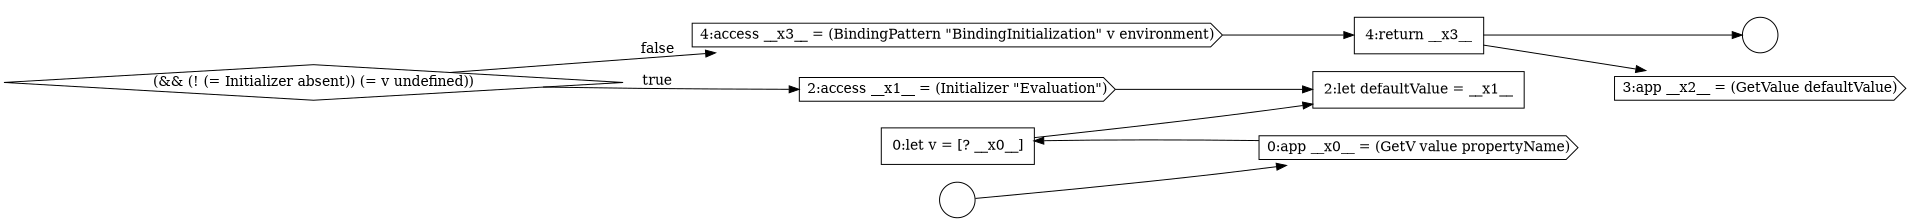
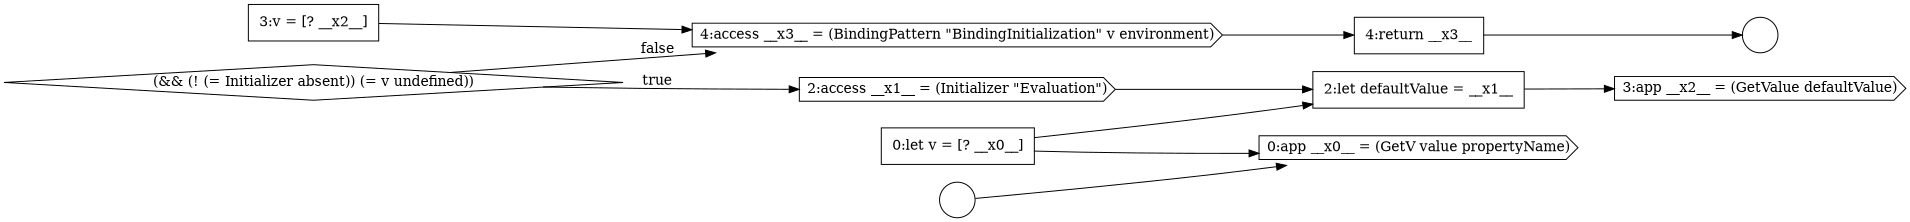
  digraph {
    rankdir=LR
    node [color=black fillcolor=white shape=cds style=filled]
    edge [color=black]
    n1 [label=<<font color="black">2:access __x1__ = (Initializer &quot;Evaluation&quot;)</font>>]
    n2 [label=<<font color="black">     <table border="0" cellborder="1" cellspacing="0" cellpadding="10">       <tr><td align="left">2:let defaultValue = __x1__</td></tr>     </table>   </font>> margin=0 shape=none]
    n3 [label=<<font color="black">3:app __x2__ = (GetValue defaultValue)</font>>]
    n4 [label=<<font color="black">0:app __x0__ = (GetV value propertyName)</font>>]
    n5 [label=<<font color="black">     <table border="0" cellborder="1" cellspacing="0" cellpadding="10">       <tr><td align="left">0:let v = [? __x0__]</td></tr>     </table>   </font>> margin=0 shape=none]
    n6 [label=<<font color="black">4:access __x3__ = (BindingPattern &quot;BindingInitialization&quot; v environment)</font>>]
    n7 [label=<<font color="black">     <table border="0" cellborder="1" cellspacing="0" cellpadding="10">       <tr><td align="left">4:return __x3__</td></tr>     </table>   </font>> margin=0 shape=none]
    n8 [label=" " shape=circle]
+   n9 [label=<<font color="black">     <table border="0" cellborder="1" cellspacing="0" cellpadding="10">       <tr><td align="left">3:v = [? __x2__]</td></tr>     </table>   </font>> margin=0 shape=none]
    n10 [label=" " shape=circle]
    n11 [label=<<font color="black">(&amp;&amp; (! (= Initializer absent)) (= v undefined))</font>> shape=diamond]
    n1 -> n2
-   n7 -> n3
-   n4 -> n5
+   n2 -> n3
+   n5 -> n4
    n5 -> n2
    n6 -> n7
    n7 -> n8
+   n9 -> n6
    n10 -> n4
    n11 -> n1 [label=<<font color="black">true</font>>]
    n11 -> n6 [label=<<font color="black">false</font>>]
  }
